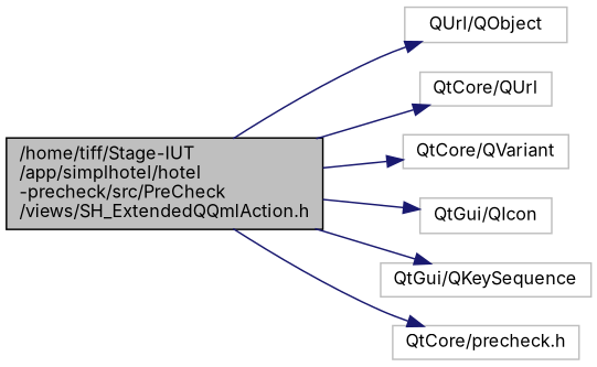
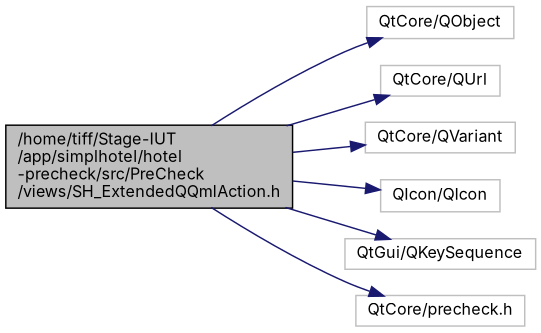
  digraph {
    fontname=Inter
    rankdir=LR
    node [color=grey75 fontname=Inter fontsize=11 shape=record]
    edge [color=midnightblue fontname=Inter fontsize=11 labelfontname=Verdana labelfontsize=11 style=solid]
    n1 [color=black fillcolor=grey75 fontcolor=black height=0.2 label="/home/tiff/Stage-IUT\l/app/simplhotel/hotel\l-precheck/src/PreCheck\l/views/SH_ExtendedQQmlAction.h" style=filled width=0.4]
-   n2 [height=0.2 label="QUrl/QObject" width=0.4]
+   n2 [height=0.2 label="QtCore/QObject" width=0.4]
    n3 [height=0.2 label="QtCore/QUrl" width=0.4]
    n4 [height=0.2 label="QtCore/QVariant" width=0.4]
-   n5 [height=0.2 label="QtGui/QIcon" width=0.4]
+   n5 [height=0.2 label="QIcon/QIcon" width=0.4]
    n6 [height=0.2 label="QtGui/QKeySequence" width=0.4]
    n7 [height=0.2 label="QtCore/precheck.h" width=0.4]
    n1 -> n2
    n1 -> n3
    n1 -> n4
    n1 -> n5
    n1 -> n6
    n1 -> n7
  }
